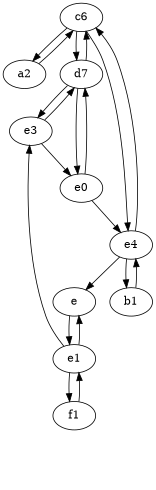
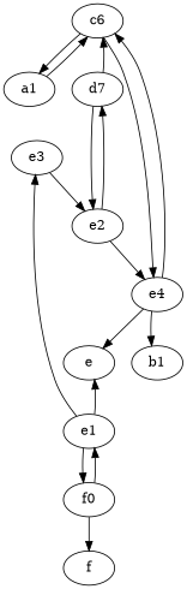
  digraph {
    n1 [label=c6]
-   a1 [label=a2]
+   a1
    n3 [label=d7]
    e4
-   e2 [label=e0]
+   e2
    e3
    b1
    e
    e1
-   f1
+   f1 [label=f0]
+   f
    n1 -> a1
-   n1 -> n3
    n1 -> e4
    a1 -> n1
    n3 -> n1
    n3 -> e2
-   n3 -> e3
    e4 -> n1
    e4 -> b1
    e4 -> e
    e2 -> n3
    e2 -> e4
-   e3 -> n3
    e3 -> e2
-   b1 -> e4
-   e -> e1
    e1 -> e3
    e1 -> e
    e1 -> f1
    f1 -> e1
+   f1 -> f
  }
